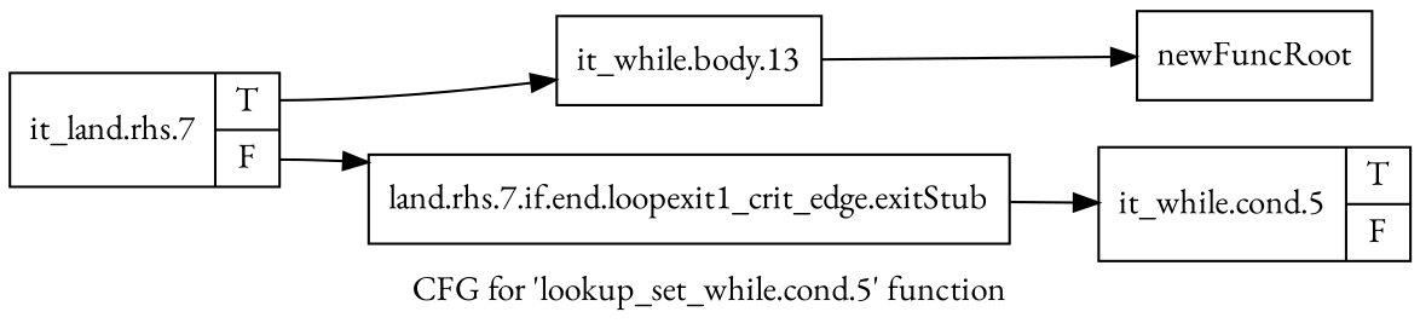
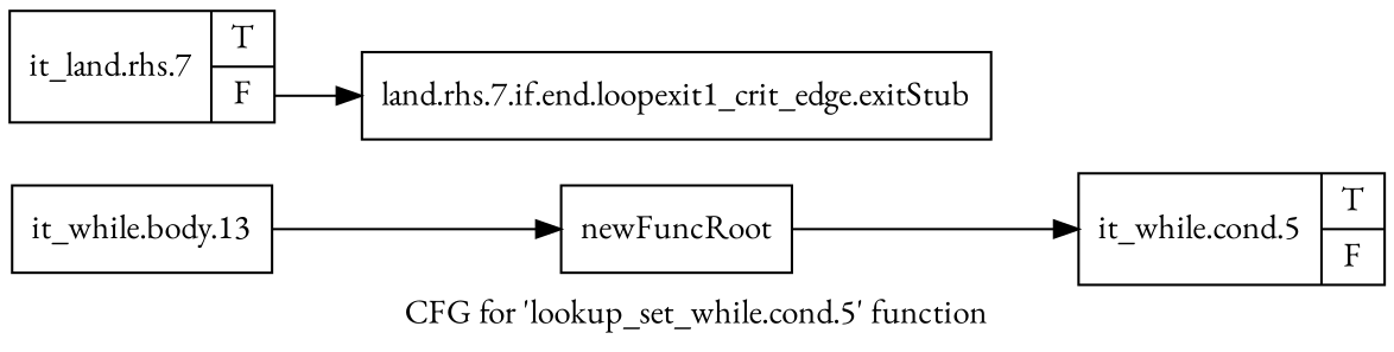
  digraph {
    fontname="EB Garamond"
    label="CFG for 'lookup_set_while.cond.5' function"
    rankdir=LR
    node [fontname="EB Garamond" shape=record]
    edge [fontname="EB Garamond"]
    n1 [label="{newFuncRoot}"]
    n2 [label="{it_while.cond.5|{<s0>T|<s1>F}}"]
    n3 [label="{it_land.rhs.7|{<s0>T|<s1>F}}"]
    n4 [label="{land.rhs.7.if.end.loopexit1_crit_edge.exitStub}"]
    n5 [label="{it_while.body.13}"]
-   n4 -> n2
+   n1 -> n2
    n3 -> n4 [tailport=s1]
-   n3 -> n5 [tailport=s0]
    n5 -> n1
  }
